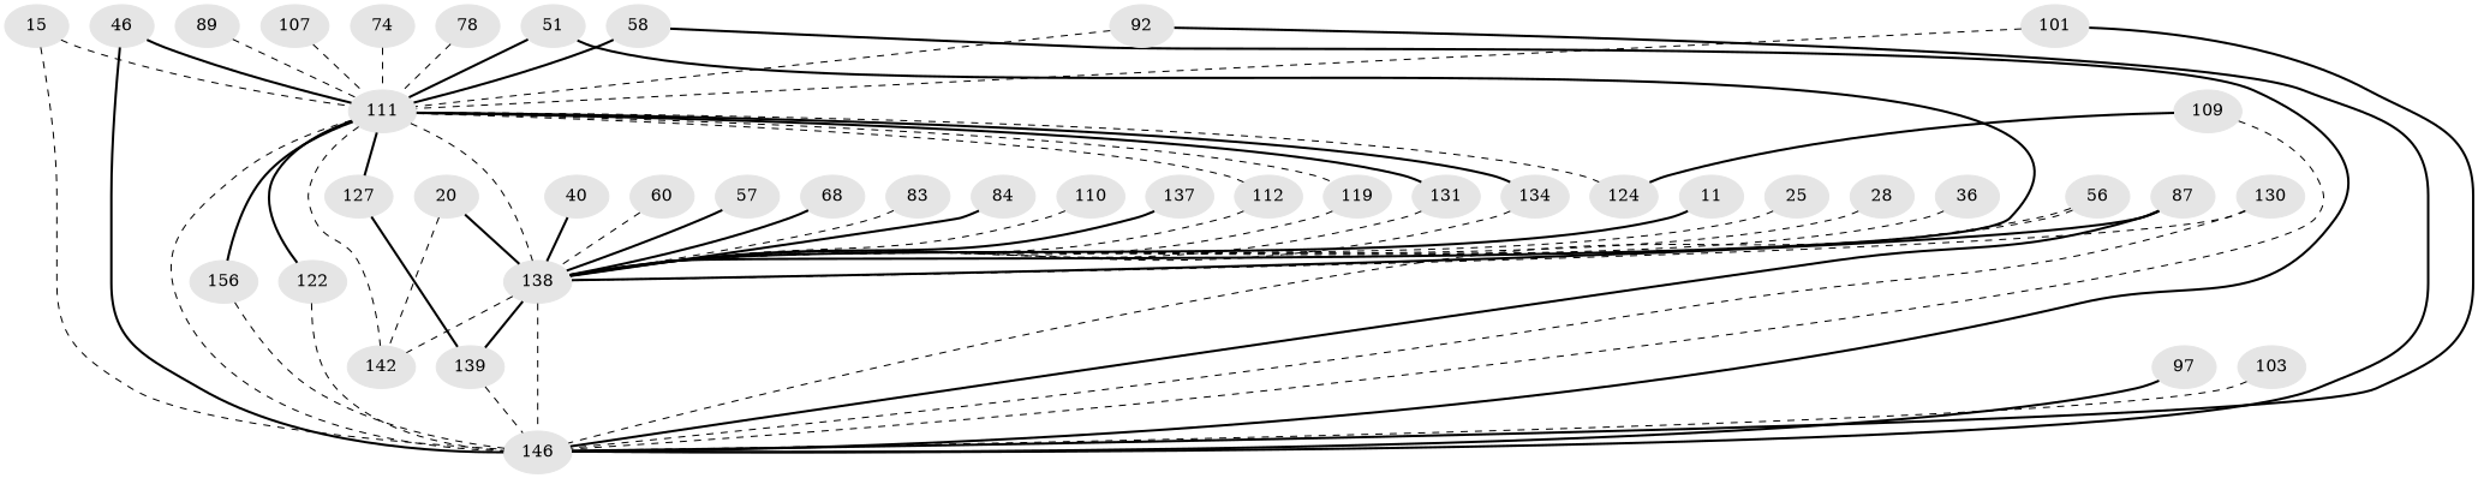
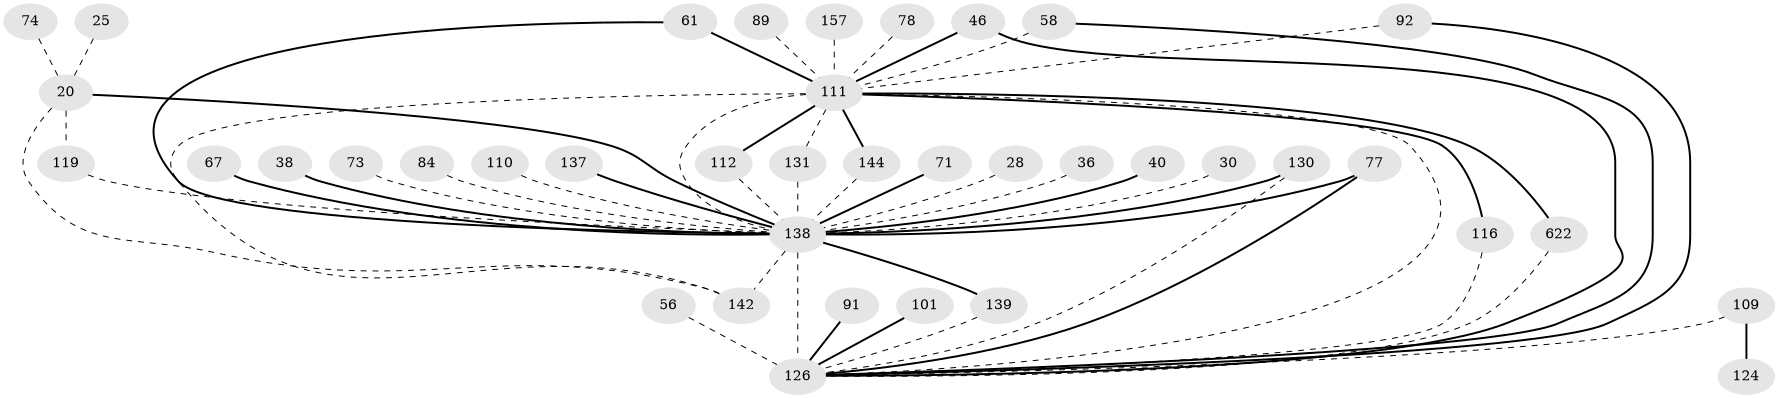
  graph {
    node [color=gray90 style=filled]
    edge [style=dashed]
    138 [super="+17+106+62+135+96+123"]
-   146 [super="+114+8+34+145+144+141"]
+   146 [super="+114+8+34+145+144+141" label=126]
    142 [super="+88+126"]
    139 [super="+29+43"]
-   11
+   11 [label=71]
    111 [super="+26+55+90+102+72+86+83"]
    124 [super="+48"]
    112
-   116 [label=156]
+   116
    119
-   122
-   127 [super="+95+37"]
+   122 [label=622]
    131
-   134
-   15
+   134 [label=144]
    20
    25
    28
    36
    40
    46
    56
    58
-   60
-   61 [super="+39+47" label=51]
-   67 [label=57]
-   68
-   73 [label=83]
+   60 [label=30]
+   61 [super="+39+47"]
+   67
+   68 [label=38]
+   73
    74
-   77 [label=87]
+   77
    78
    84
    89
-   91 [super="+51" label=97]
+   91 [super="+51"]
    92
    101
-   103
-   107
+   107 [label=157]
    109
    110
    130
    137 [super="+115"]
    138 -- 146 [weight=48]
    138 -- 142 [weight=11]
    138 -- 139 [style=bold]
    139 -- 146 [weight=2]
    11 -- 138 [style=bold weight=2]
    111 -- 138 [weight=21]
    111 -- 146 [weight=23]
    111 -- 142 [weight=4]
-   111 -- 124 [weight=4]
-   111 -- 112
+   111 -- 112 [style=bold]
    111 -- 116 [style=bold]
-   111 -- 119
+   20 -- 119
    111 -- 122 [style=bold]
-   111 -- 127 [style=bold weight=5]
-   111 -- 131 [style=bold]
+   111 -- 131
    111 -- 134 [style=bold]
    112 -- 138
    116 -- 146
    119 -- 138
    122 -- 146
-   127 -- 139 [style=bold]
    131 -- 138
    134 -- 138
-   15 -- 146
-   15 -- 111
    20 -- 138 [style=bold]
    20 -- 142
-   25 -- 138 [weight=2]
+   25 -- 20 [weight=2]
    28 -- 138 [weight=2]
    36 -- 138 [weight=2]
    40 -- 138 [style=bold weight=2]
    46 -- 146 [style=bold]
    46 -- 111 [style=bold]
-   56 -- 138
    56 -- 146
    58 -- 146 [style=bold]
-   58 -- 111 [style=bold weight=2]
+   58 -- 111 [weight=2]
    60 -- 138 [weight=2]
    61 -- 138 [style=bold weight=2]
    61 -- 111 [style=bold weight=3]
    67 -- 138 [style=bold weight=2]
    68 -- 138 [style=bold weight=2]
    73 -- 138 [weight=2]
-   74 -- 111 [weight=2]
+   74 -- 20 [weight=2]
    77 -- 138 [style=bold]
    77 -- 146 [style=bold]
    78 -- 111 [weight=2]
-   84 -- 138 [style=bold weight=2]
+   84 -- 138 [weight=2]
    89 -- 111
    91 -- 146 [style=bold weight=4]
    92 -- 146 [style=bold]
    92 -- 111
    101 -- 146 [style=bold]
-   101 -- 111
-   103 -- 146 [weight=2]
    107 -- 111 [weight=2]
    109 -- 146
    109 -- 124 [style=bold]
    110 -- 138 [weight=2]
-   130 -- 138
+   130 -- 138 [style=bold]
    130 -- 146
    137 -- 138 [style=bold weight=3]
  }
